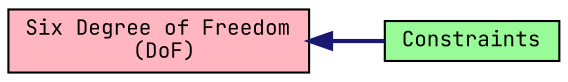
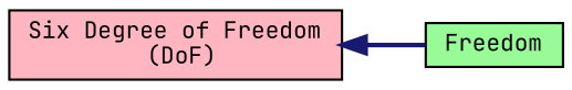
  digraph {
    rankdir=LR
    fontname="JetBrains Mono"
    node [color=black fontname="JetBrains Mono" fontsize=10 shape=record style=filled]
-   n1 [fillcolor=palegreen fontcolor=black height=0.2 label=Constraints width=0.4]
+   n1 [fillcolor=palegreen fontcolor=black height=0.2 label=Freedom width=0.4]
    n2 [height=0.2 label="Six Degree of Freedom\l (DoF)" width=0.4 fillcolor=lightpink]
    n2 -> n1 [color=midnightblue dir=back fontname="JetBrains Mono" fontsize=10 labelfontname=Helvetica labelfontsize=10 shape=plaintext style=bold]
  }
